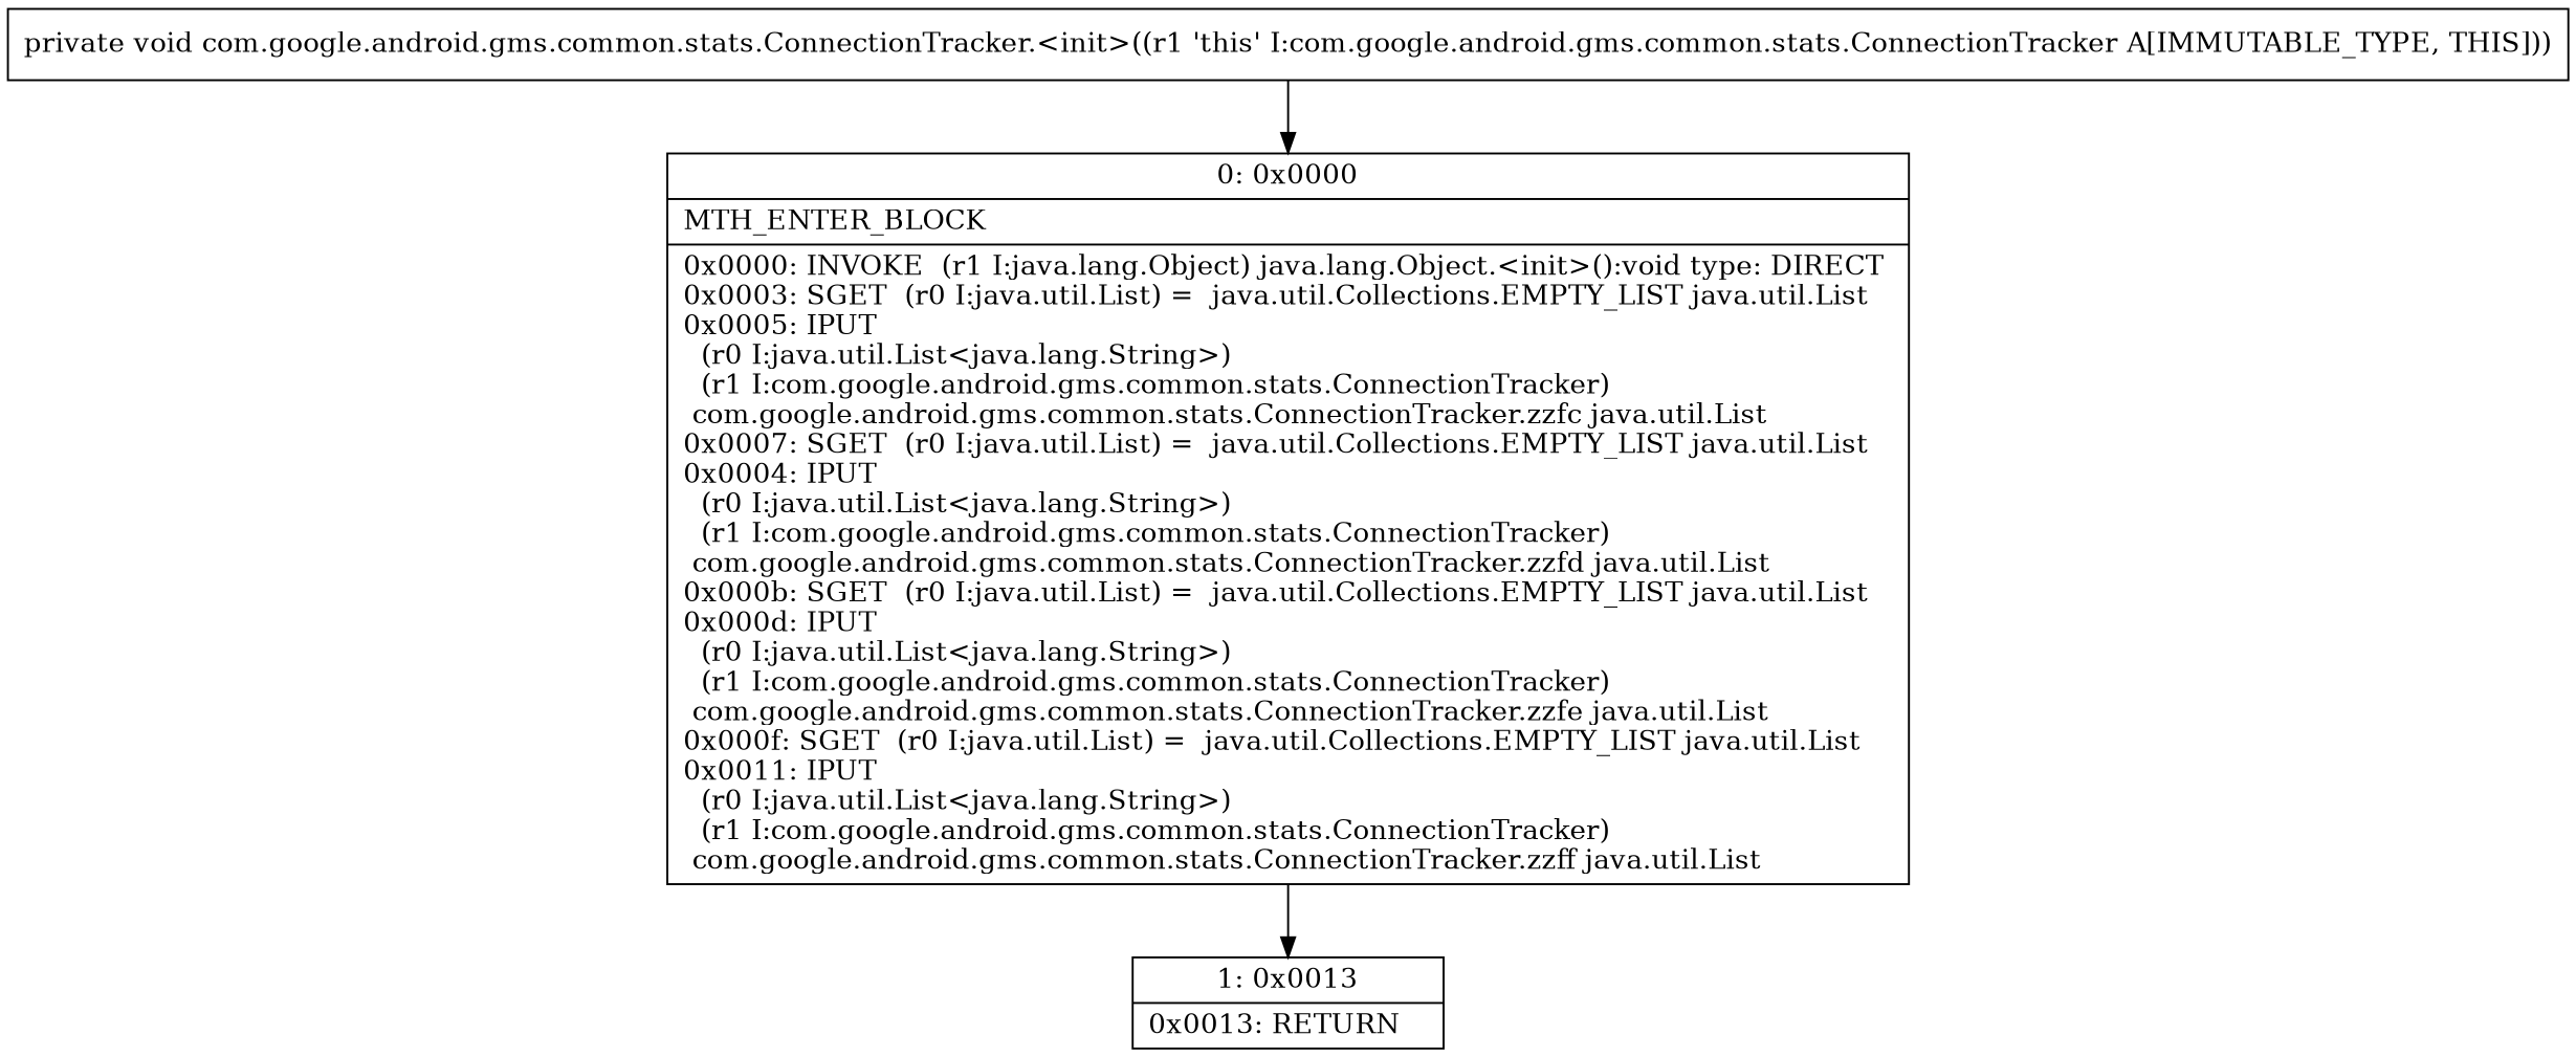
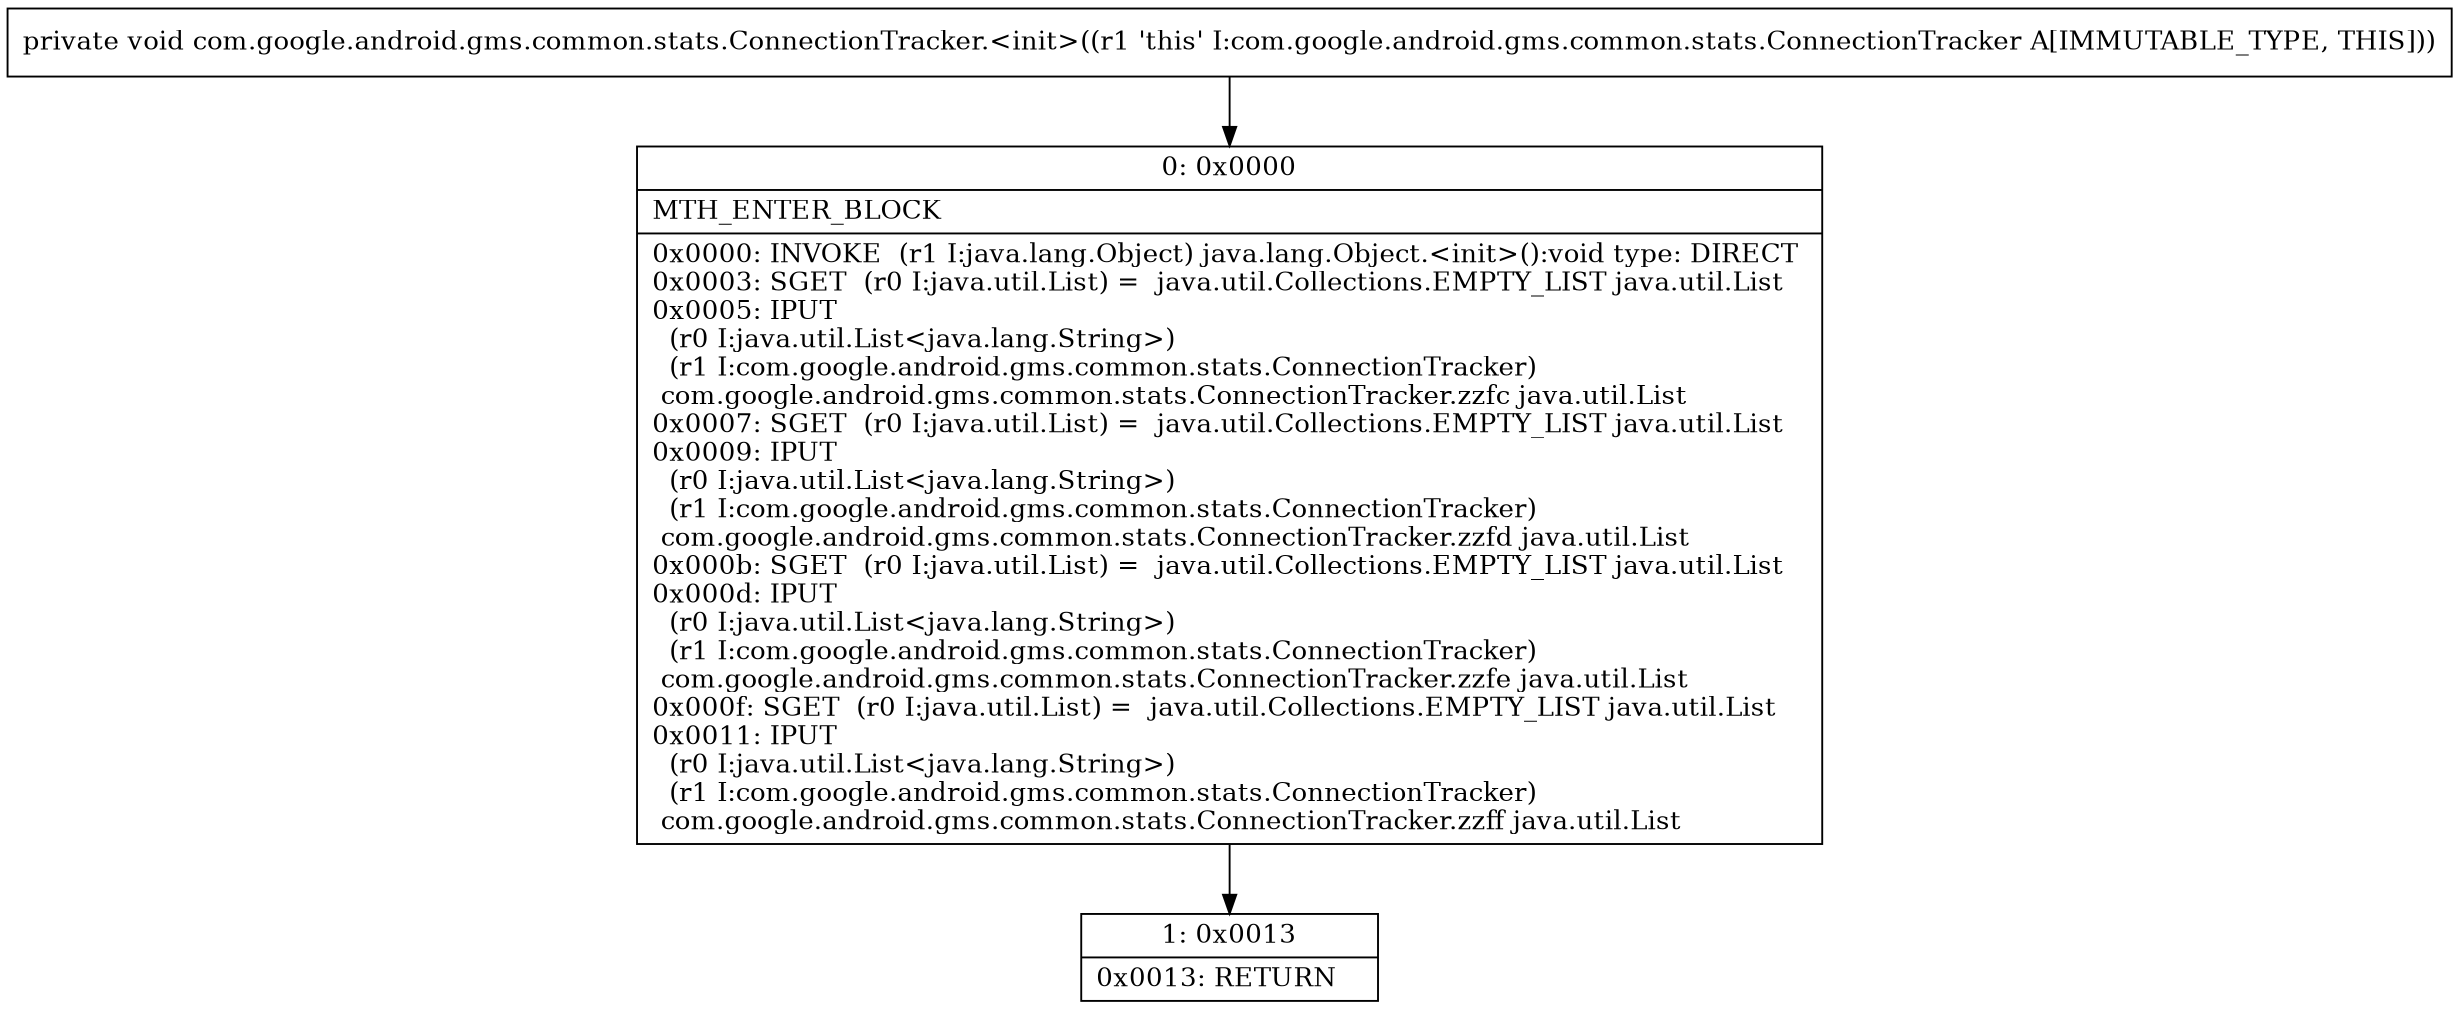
  digraph {
    node [shape=record]
-   n1 [label="{0\:\ 0x0000|MTH_ENTER_BLOCK\l|0x0000: INVOKE  (r1 I:java.lang.Object) java.lang.Object.\<init\>():void type: DIRECT \l0x0003: SGET  (r0 I:java.util.List) =  java.util.Collections.EMPTY_LIST java.util.List \l0x0005: IPUT  \l  (r0 I:java.util.List\<java.lang.String\>)\l  (r1 I:com.google.android.gms.common.stats.ConnectionTracker)\l com.google.android.gms.common.stats.ConnectionTracker.zzfc java.util.List \l0x0007: SGET  (r0 I:java.util.List) =  java.util.Collections.EMPTY_LIST java.util.List \l0x0004: IPUT  \l  (r0 I:java.util.List\<java.lang.String\>)\l  (r1 I:com.google.android.gms.common.stats.ConnectionTracker)\l com.google.android.gms.common.stats.ConnectionTracker.zzfd java.util.List \l0x000b: SGET  (r0 I:java.util.List) =  java.util.Collections.EMPTY_LIST java.util.List \l0x000d: IPUT  \l  (r0 I:java.util.List\<java.lang.String\>)\l  (r1 I:com.google.android.gms.common.stats.ConnectionTracker)\l com.google.android.gms.common.stats.ConnectionTracker.zzfe java.util.List \l0x000f: SGET  (r0 I:java.util.List) =  java.util.Collections.EMPTY_LIST java.util.List \l0x0011: IPUT  \l  (r0 I:java.util.List\<java.lang.String\>)\l  (r1 I:com.google.android.gms.common.stats.ConnectionTracker)\l com.google.android.gms.common.stats.ConnectionTracker.zzff java.util.List \l}"]
+   n1 [label="{0\:\ 0x0000|MTH_ENTER_BLOCK\l|0x0000: INVOKE  (r1 I:java.lang.Object) java.lang.Object.\<init\>():void type: DIRECT \l0x0003: SGET  (r0 I:java.util.List) =  java.util.Collections.EMPTY_LIST java.util.List \l0x0005: IPUT  \l  (r0 I:java.util.List\<java.lang.String\>)\l  (r1 I:com.google.android.gms.common.stats.ConnectionTracker)\l com.google.android.gms.common.stats.ConnectionTracker.zzfc java.util.List \l0x0007: SGET  (r0 I:java.util.List) =  java.util.Collections.EMPTY_LIST java.util.List \l0x0009: IPUT  \l  (r0 I:java.util.List\<java.lang.String\>)\l  (r1 I:com.google.android.gms.common.stats.ConnectionTracker)\l com.google.android.gms.common.stats.ConnectionTracker.zzfd java.util.List \l0x000b: SGET  (r0 I:java.util.List) =  java.util.Collections.EMPTY_LIST java.util.List \l0x000d: IPUT  \l  (r0 I:java.util.List\<java.lang.String\>)\l  (r1 I:com.google.android.gms.common.stats.ConnectionTracker)\l com.google.android.gms.common.stats.ConnectionTracker.zzfe java.util.List \l0x000f: SGET  (r0 I:java.util.List) =  java.util.Collections.EMPTY_LIST java.util.List \l0x0011: IPUT  \l  (r0 I:java.util.List\<java.lang.String\>)\l  (r1 I:com.google.android.gms.common.stats.ConnectionTracker)\l com.google.android.gms.common.stats.ConnectionTracker.zzff java.util.List \l}"]
    n2 [label="{1\:\ 0x0013|0x0013: RETURN   \l}"]
    n3 [label="{private void com.google.android.gms.common.stats.ConnectionTracker.\<init\>((r1 'this' I:com.google.android.gms.common.stats.ConnectionTracker A[IMMUTABLE_TYPE, THIS])) }"]
    n1 -> n2
    n3 -> n1
  }
